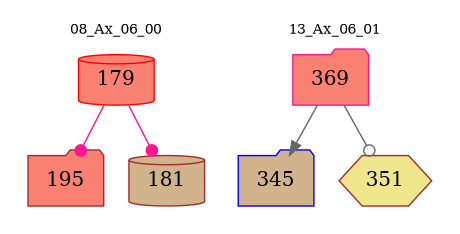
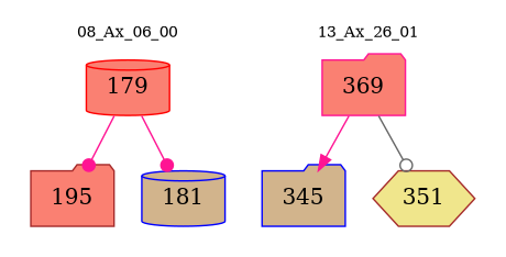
  digraph {
    node [color=brown fillcolor=salmon shape=folder style=filled]
    edge [arrowhead=dot color=deeppink]
    n1 [color=red label=179 shape=cylinder]
    n2 [label=195]
-   n3 [fillcolor=tan label=181 shape=cylinder]
+   n3 [color=blue fillcolor=tan label=181 shape=cylinder]
    n4 [color=deeppink label=369]
    n5 [color=blue fillcolor=tan label=345]
    n6 [fillcolor=khaki label=351 shape=hexagon]
    subgraph cluster_1 {
      color=white
      fontsize=10
      label="08_Ax_06_00"
      n1
      n2
      n3
    }
    subgraph cluster_2 {
      color=white
      fontsize=10
-     label="13_Ax_06_01"
+     label="13_Ax_26_01"
      n4
      n5
      n6
    }
    n1 -> n2
    n1 -> n3
-   n4 -> n5 [arrowhead=normal color=gray40]
+   n4 -> n5 [arrowhead=normal]
    n4 -> n6 [arrowhead=odot color=gray40]
  }
